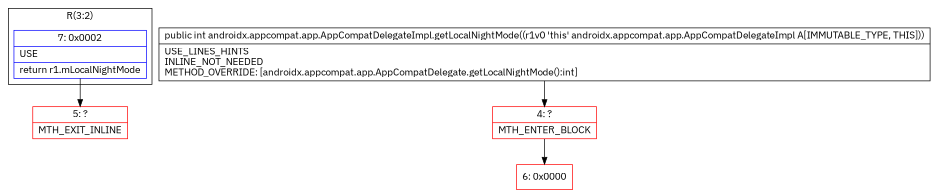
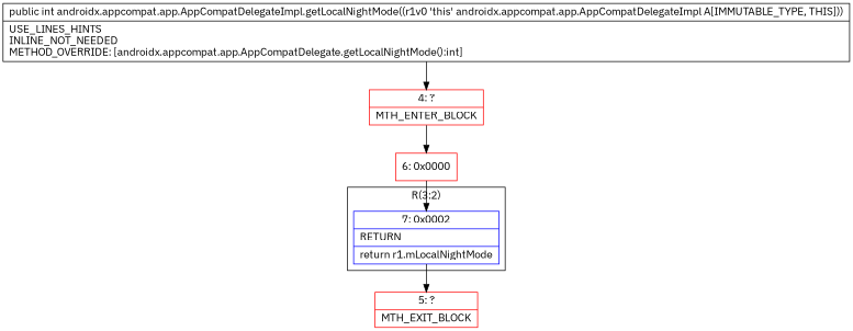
  digraph {
    fontname="IBM Plex Sans"
    node [color=red fontname="IBM Plex Sans" shape=record]
    edge [fontname="IBM Plex Sans"]
-   n1 [color=blue label="{7\:\ 0x0002|USE\l|return r1.mLocalNightMode\l}"]
-   n2 [label="{5\:\ ?|MTH_EXIT_INLINE\l}"]
+   n1 [color=blue label="{7\:\ 0x0002|RETURN\l|return r1.mLocalNightMode\l}"]
+   n2 [label="{5\:\ ?|MTH_EXIT_BLOCK\l}"]
    n3 [label="{4\:\ ?|MTH_ENTER_BLOCK\l}"]
    n4 [label="{6\:\ 0x0000}"]
    n5 [label="{public int androidx.appcompat.app.AppCompatDelegateImpl.getLocalNightMode((r1v0 'this' androidx.appcompat.app.AppCompatDelegateImpl A[IMMUTABLE_TYPE, THIS]))  | USE_LINES_HINTS\lINLINE_NOT_NEEDED\lMETHOD_OVERRIDE: [androidx.appcompat.app.AppCompatDelegate.getLocalNightMode():int]\l}" color=""]
    subgraph cluster_1 {
      label="R(3:2)"
      n1
    }
    n1 -> n2
    n3 -> n4
+   n4 -> n1
    n5 -> n3
  }
